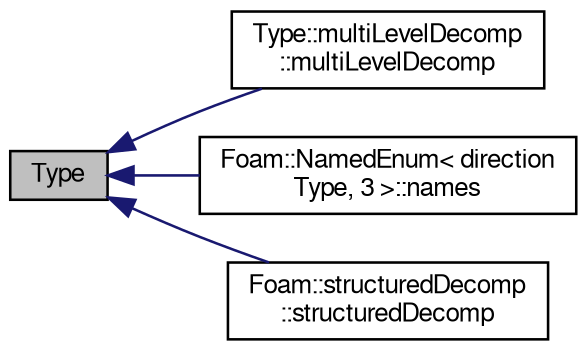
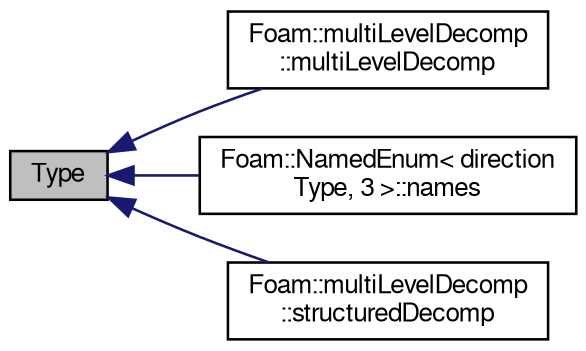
  digraph {
    rankdir=LR
    node [color=black fontname=FreeSans fontsize=10 shape=record]
    edge [color=midnightblue dir=back fontname=FreeSans fontsize=10 labelfontname=FreeSans labelfontsize=10 style=solid]
    n1 [fillcolor=grey75 fontcolor=black height=0.2 label=Type style=filled width=0.4]
-   n2 [height=0.2 label="Type::multiLevelDecomp\l::multiLevelDecomp" width=0.4]
+   n2 [height=0.2 label="Foam::multiLevelDecomp\l::multiLevelDecomp" width=0.4]
    n3 [height=0.2 label="Foam::NamedEnum\< direction\lType, 3 \>::names" width=0.4]
-   n4 [height=0.2 label="Foam::structuredDecomp\l::structuredDecomp" width=0.4]
+   n4 [height=0.2 label="Foam::multiLevelDecomp\l::structuredDecomp" width=0.4]
    n1 -> n2
    n1 -> n3
    n1 -> n4
  }
